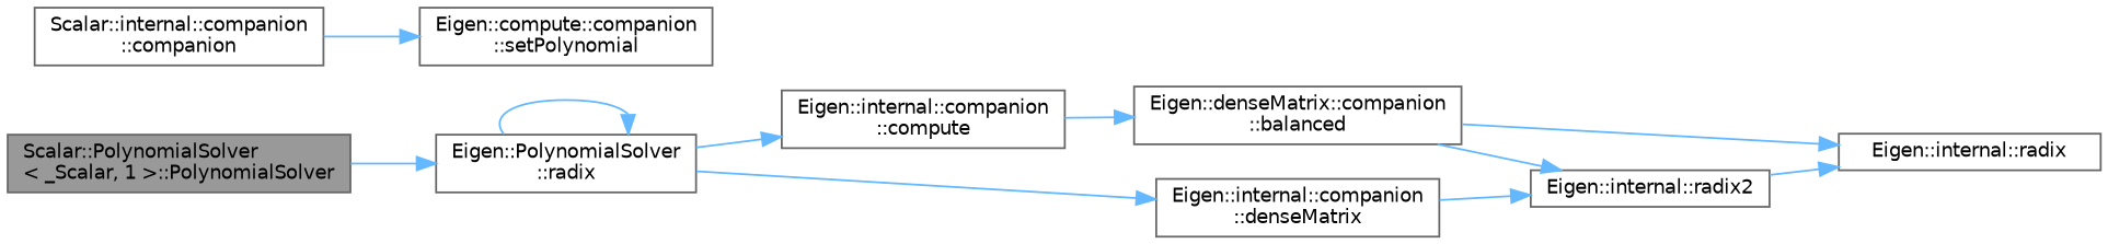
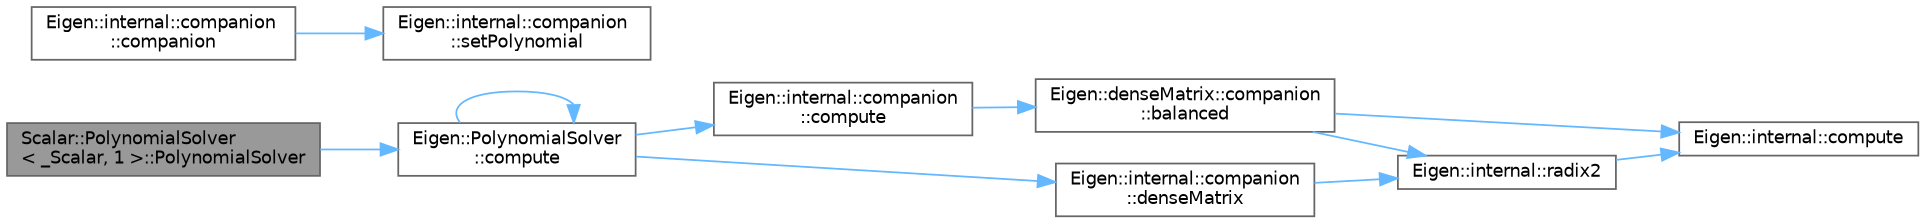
  digraph {
    rankdir=LR
    node [color=grey40 fillcolor=white fontname=Helvetica fontsize=10 shape=box style=filled]
    edge [color=steelblue1 fontname=Helvetica fontsize=10 labelfontname=Helvetica labelfontsize=10 style=solid]
    n1 [color=gray40 fillcolor=grey60 fontcolor=black height=0.2 label="Scalar::PolynomialSolver\l\< _Scalar, 1 \>::PolynomialSolver" width=0.4]
-   n2 [height=0.2 label="Eigen::PolynomialSolver\l::radix" width=0.4]
+   n2 [height=0.2 label="Eigen::PolynomialSolver\l::compute" width=0.4]
    n3 [height=0.2 label="Eigen::internal::companion\l::compute" width=0.4]
    n4 [height=0.2 label="Eigen::internal::companion\l::denseMatrix" width=0.4]
    n5 [height=0.2 label="Eigen::denseMatrix::companion\l::balanced" width=0.4]
    n6 [height=0.2 label="Eigen::internal::radix2" width=0.4]
-   n7 [height=0.2 label="Eigen::internal::radix" width=0.4]
-   n8 [height=0.2 label="Scalar::internal::companion\l::companion" width=0.4]
-   n9 [height=0.2 label="Eigen::compute::companion\l::setPolynomial" width=0.4]
+   n7 [height=0.2 label="Eigen::internal::compute" width=0.4]
+   n8 [height=0.2 label="Eigen::internal::companion\l::companion" width=0.4]
+   n9 [height=0.2 label="Eigen::internal::companion\l::setPolynomial" width=0.4]
    n1 -> n2
    n2 -> n2
    n2 -> n3
    n2 -> n4
    n3 -> n5
    n4 -> n6
    n5 -> n6
    n5 -> n7
    n6 -> n7
    n8 -> n9
  }
